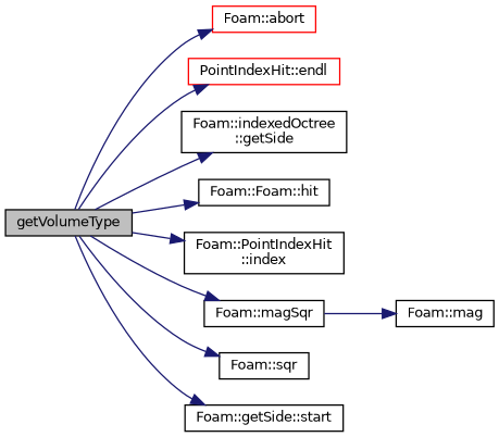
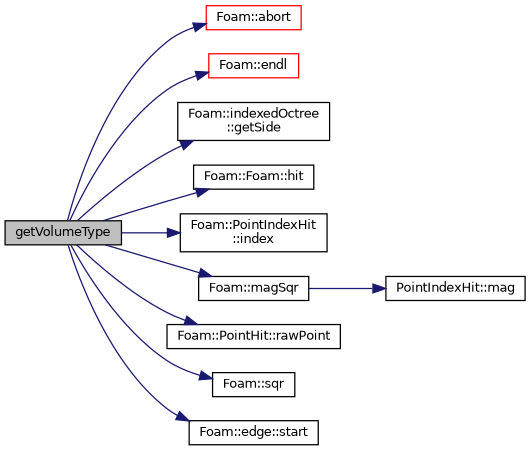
  digraph {
    rankdir=LR
    node [color=black fontname=Helvetica fontsize=10 shape=record]
    edge [color=midnightblue fontname=Helvetica fontsize=10 labelfontname=Helvetica labelfontsize=10 style=solid]
    n1 [fillcolor=grey75 fontcolor=black height=0.2 label=getVolumeType style=filled width=0.4]
    n2 [color=red height=0.2 label="Foam::abort" width=0.4]
-   n3 [color=red height=0.2 label="PointIndexHit::endl" width=0.4]
+   n3 [color=red height=0.2 label="Foam::endl" width=0.4]
    n4 [height=0.2 label="Foam::indexedOctree\l::getSide" width=0.4]
    n5 [height=0.2 label="Foam::Foam::hit" width=0.4]
    n6 [height=0.2 label="Foam::PointIndexHit\l::index" width=0.4]
    n7 [height=0.2 label="Foam::magSqr" width=0.4]
+   n8 [height=0.2 label="Foam::PointHit::rawPoint" width=0.4]
    n9 [height=0.2 label="Foam::sqr" width=0.4]
-   n10 [height=0.2 label="Foam::getSide::start" width=0.4]
-   n11 [height=0.2 label="Foam::mag" width=0.4]
+   n10 [height=0.2 label="Foam::edge::start" width=0.4]
+   n11 [height=0.2 label="PointIndexHit::mag" width=0.4]
    n1 -> n2
    n1 -> n3
    n1 -> n4
    n1 -> n5
    n1 -> n6
    n1 -> n7
+   n1 -> n8
    n1 -> n9
    n1 -> n10
    n7 -> n11
  }
